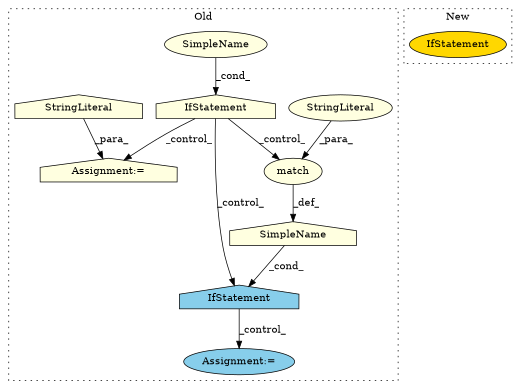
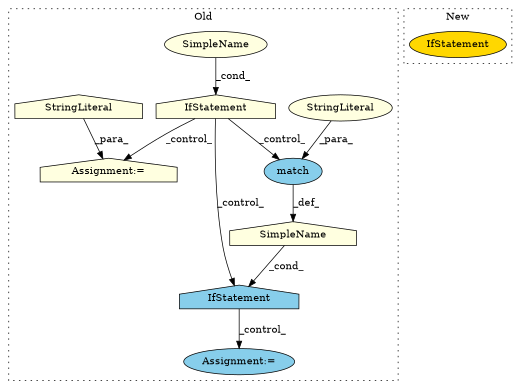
  digraph {
    node [a=25 l="4,2" shape=ellipse style=filled fillcolor=lightyellow]
-   n1 [a=32 l="6,1" label=match s="2065,2083"]
+   n1 [a=32 l="6,1" label=match s="2065,2083" fillcolor=skyblue]
    n2 [label=IfStatement s="2058,2084" shape=house fillcolor=skyblue]
    n3 [a=42 label=SimpleName l=""]
    n4 [label=IfStatement s="1992,2013" shape=house]
    n5 [a=7 l=1 label="Assignment:=" s=2028 shape=house]
    n6 [a=45 l=8 label=StringLiteral s=2071]
    n7 [a=42 label=SimpleName shape=house l=""]
    n8 [a=7 l=1 label="Assignment:=" s=2099 fillcolor=skyblue]
    n9 [a=45 l=7 label=StringLiteral s=2029 shape=house]
    n10 [label=IfStatement s="1958,1974" fillcolor=gold]
    subgraph cluster_1 {
      label=Old
      style=dotted
      n1
      n2
      n3
      n4
      n5
      n6
      n7
      n8
      n9
    }
    subgraph cluster_2 {
      label=New
      style=dotted
      n10
    }
    n1 -> n7 [label=_def_]
    n2 -> n8 [label=_control_]
    n3 -> n4 [label=_cond_]
    n4 -> n1 [label=_control_]
    n4 -> n2 [label=_control_]
    n4 -> n5 [label=_control_]
    n6 -> n1 [label=_para_]
    n7 -> n2 [label=_cond_]
    n9 -> n5 [label=_para_]
  }
